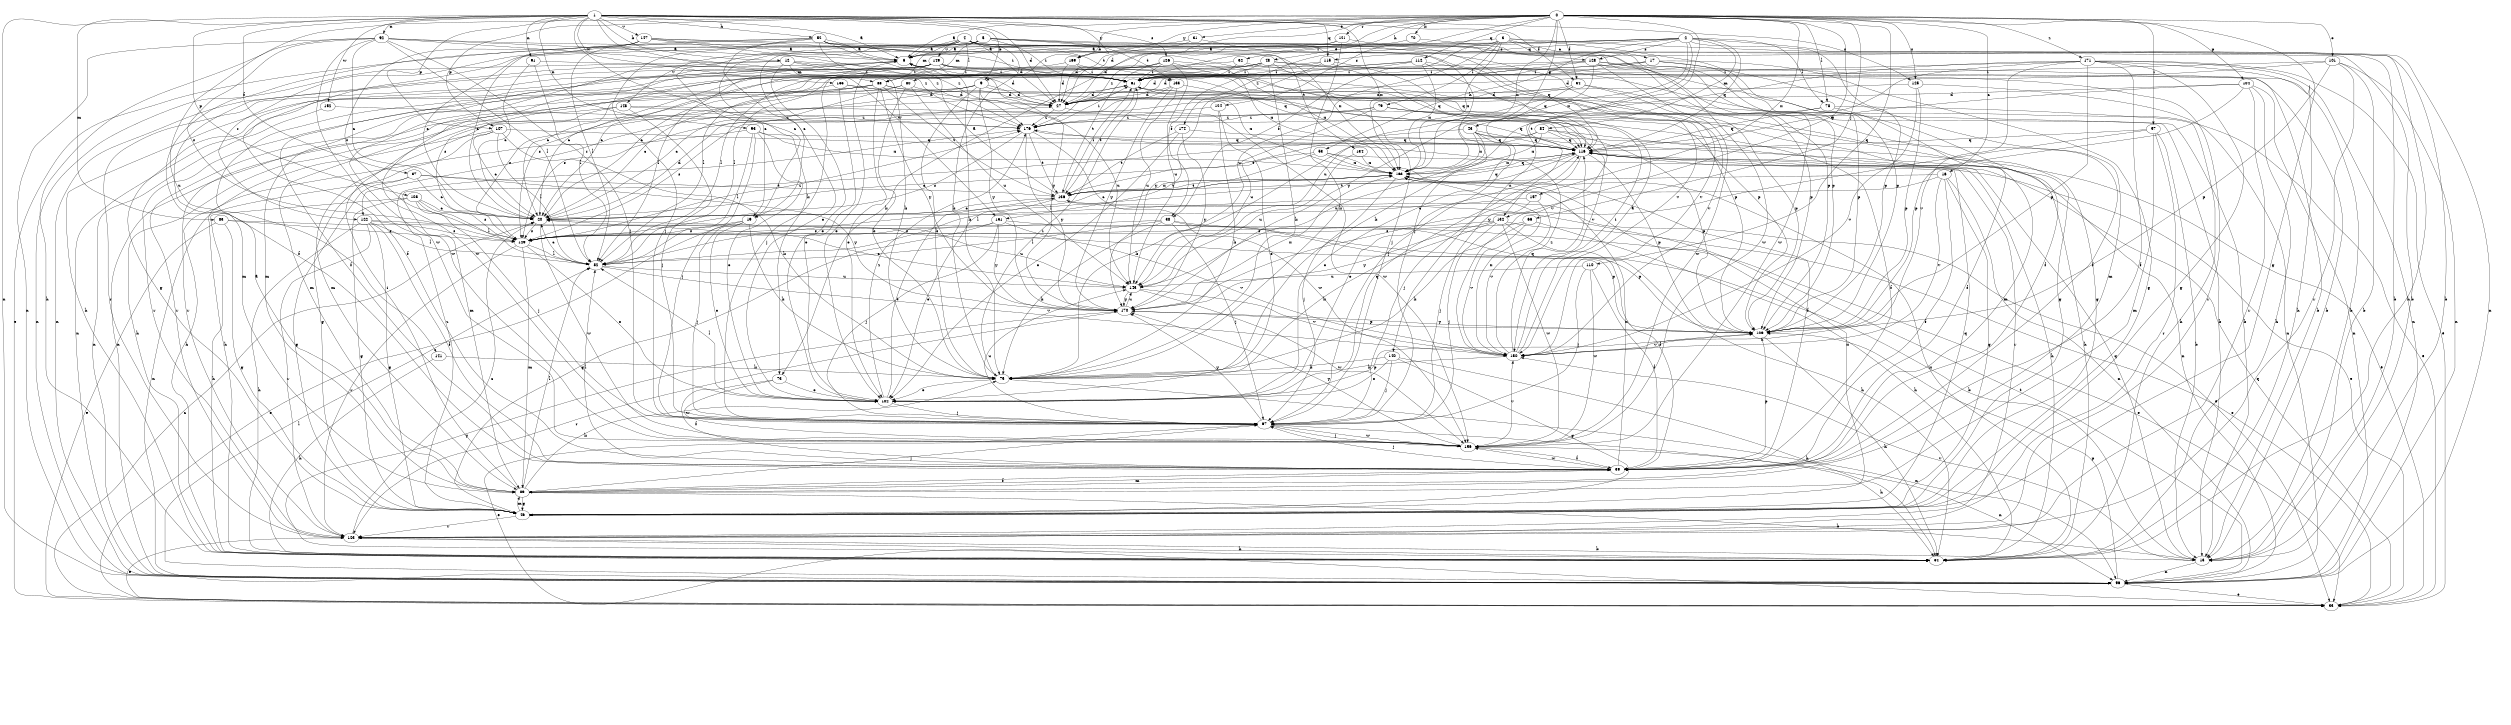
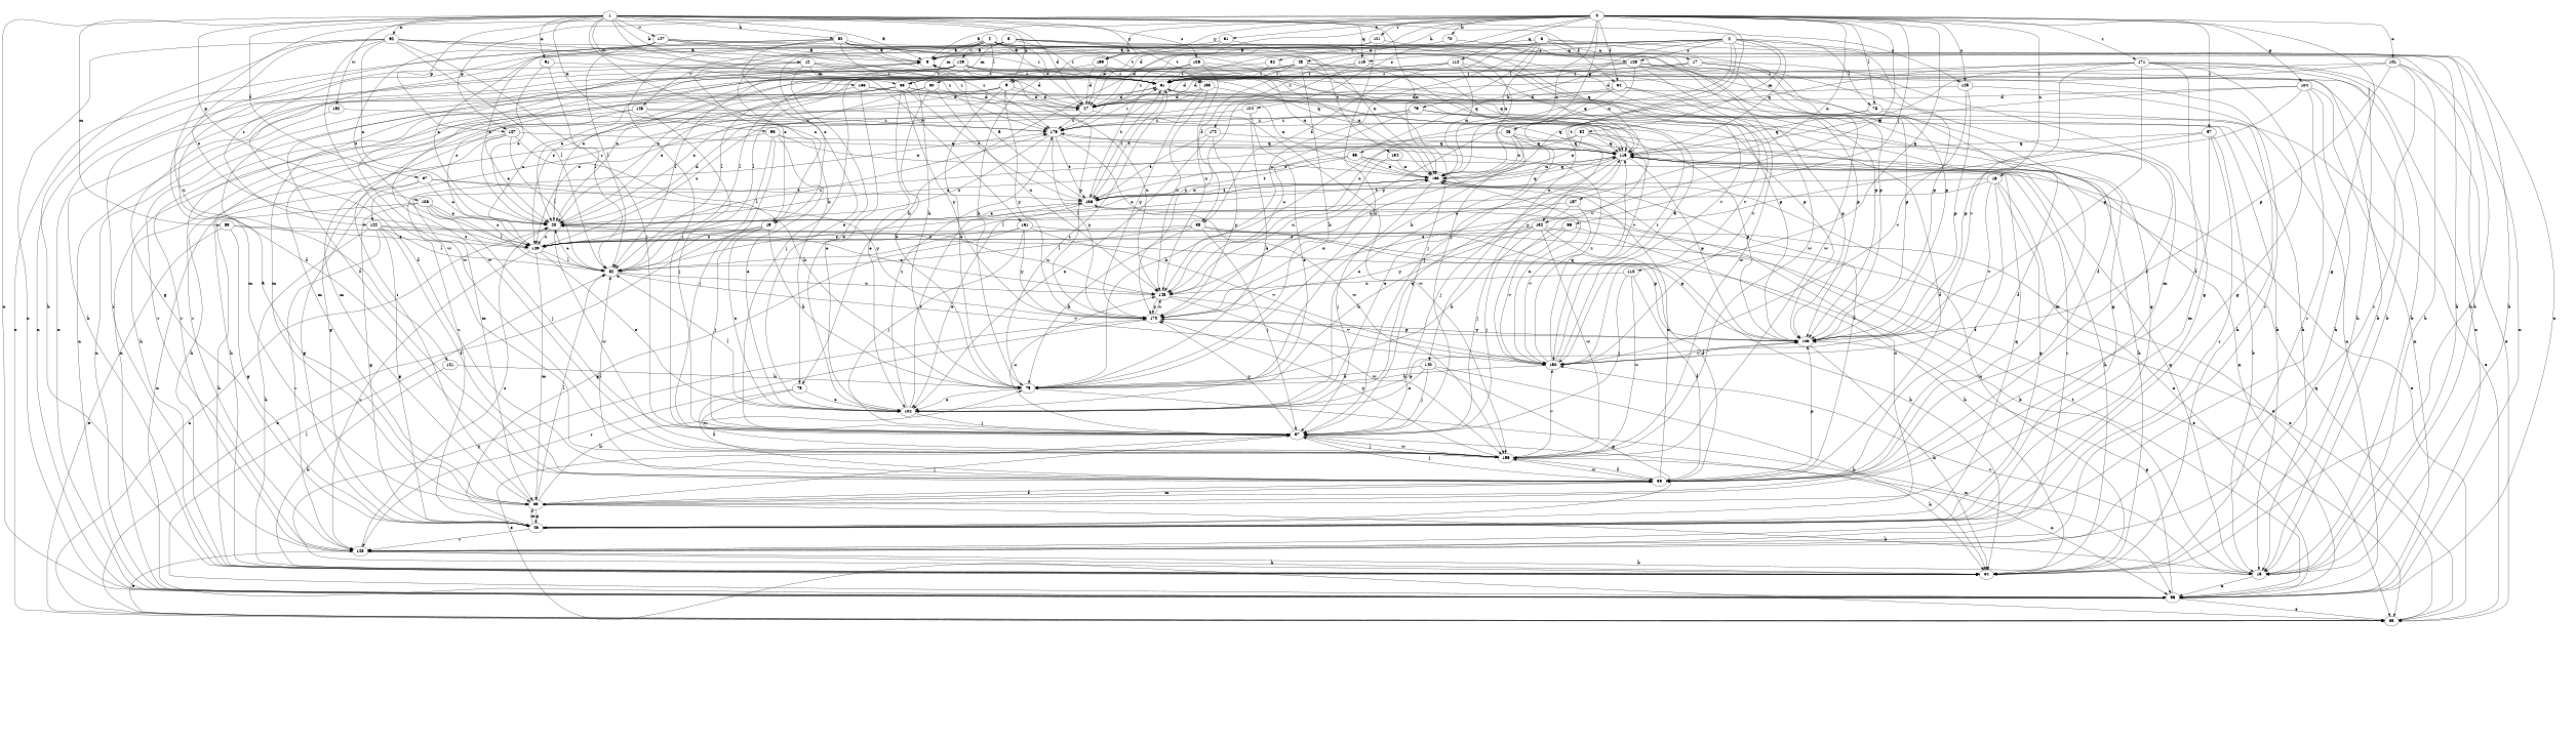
  strict digraph {
    0
    6
    9
    16
    27
    31
    34
    43
    46
    48
    57
    61
    66
    70
    78
    101
    104
    107
    110
    112
    121
    124
    125
    132
    140
    141
    157
    163
    169
    171
    75
    39
    82
    102
    96
    143
    13
    122
    123
    170
    150
    136
    176
    156
    67
    109
    129
    116
    33
    89
    20
    54
    1
    12
    37
    52
    73
    83
    91
    92
    93
    108
    115
    126
    147
    151
    152
    155
    88
    2
    53
    84
    128
    174
    3
    17
    19
    32
    38
    79
    4
    80
    133
    148
    149
    5
    134
    0 -> 6 [label=a]
    0 -> 9 [label=b]
    0 -> 16 [label=c]
    0 -> 27 [label=d]
    0 -> 31 [label=e]
    0 -> 34 [label=f]
    0 -> 43 [label=g]
    0 -> 46 [label=g]
    0 -> 48 [label=h]
    0 -> 57 [label=i]
    0 -> 61 [label=i]
    0 -> 66 [label=j]
    0 -> 70 [label=k]
    0 -> 78 [label=l]
    0 -> 101 [label=o]
    0 -> 104 [label=p]
    0 -> 107 [label=p]
    0 -> 110 [label=q]
    0 -> 112 [label=q]
    0 -> 121 [label=r]
    0 -> 124 [label=s]
    0 -> 125 [label=s]
    0 -> 132 [label=t]
    0 -> 140 [label=u]
    0 -> 141 [label=u]
    0 -> 157 [label=x]
    0 -> 163 [label=x]
    0 -> 169 [label=y]
    0 -> 171 [label=z]
    6 -> 61 [label=i]
-   6 -> 75 [label=k]
    6 -> 39 [label=f]
    6 -> 82 [label=l]
-   6 -> 102 [label=o]
    9 -> 27 [label=d]
    9 -> 75 [label=k]
    9 -> 96 [label=n]
    9 -> 143 [label=u]
    9 -> 13 [label=b]
    9 -> 122 [label=r]
    9 -> 123 [label=r]
    9 -> 170 [label=y]
    16 -> 46 [label=g]
    16 -> 39 [label=f]
    16 -> 82 [label=l]
    16 -> 96 [label=n]
    16 -> 150 [label=v]
    16 -> 136 [label=t]
    27 -> 176 [label=z]
    27 -> 156 [label=w]
    31 -> 6 [label=a]
    31 -> 27 [label=d]
    31 -> 67 [label=j]
    34 -> 27 [label=d]
    34 -> 46 [label=g]
    34 -> 67 [label=j]
    34 -> 109 [label=p]
    34 -> 129 [label=s]
    43 -> 163 [label=x]
    43 -> 102 [label=o]
    43 -> 96 [label=n]
    43 -> 143 [label=u]
    43 -> 136 [label=t]
    43 -> 116 [label=q]
-   43 -> 33 [label=e]
    46 -> 163 [label=x]
    46 -> 123 [label=r]
    46 -> 176 [label=z]
    46 -> 116 [label=q]
    46 -> 89 [label=m]
    48 -> 61 [label=i]
    48 -> 75 [label=k]
    48 -> 82 [label=l]
    48 -> 123 [label=r]
    48 -> 67 [label=j]
    48 -> 129 [label=s]
    48 -> 116 [label=q]
    48 -> 20 [label=c]
    57 -> 13 [label=b]
    57 -> 123 [label=r]
    57 -> 170 [label=y]
    57 -> 116 [label=q]
    57 -> 89 [label=m]
    61 -> 27 [label=d]
    61 -> 46 [label=g]
    61 -> 136 [label=t]
    61 -> 54 [label=h]
    66 -> 75 [label=k]
    66 -> 150 [label=v]
    66 -> 129 [label=s]
    66 -> 54 [label=h]
    70 -> 6 [label=a]
    70 -> 156 [label=w]
    78 -> 39 [label=f]
    78 -> 176 [label=z]
    78 -> 116 [label=q]
    78 -> 33 [label=e]
    101 -> 27 [label=d]
    101 -> 61 [label=i]
    101 -> 96 [label=n]
    101 -> 13 [label=b]
    101 -> 123 [label=r]
    101 -> 109 [label=p]
    104 -> 27 [label=d]
    104 -> 96 [label=n]
    104 -> 123 [label=r]
    104 -> 109 [label=p]
    104 -> 116 [label=q]
    104 -> 54 [label=h]
    107 -> 46 [label=g]
    107 -> 75 [label=k]
    107 -> 82 [label=l]
    107 -> 116 [label=q]
    107 -> 20 [label=c]
    107 -> 54 [label=h]
    110 -> 39 [label=f]
    110 -> 143 [label=u]
    110 -> 156 [label=w]
    110 -> 67 [label=j]
    112 -> 61 [label=i]
    112 -> 163 [label=x]
    112 -> 150 [label=v]
    112 -> 129 [label=s]
    112 -> 116 [label=q]
    112 -> 20 [label=c]
    121 -> 6 [label=a]
    121 -> 27 [label=d]
    121 -> 75 [label=k]
    121 -> 116 [label=q]
    124 -> 75 [label=k]
    124 -> 102 [label=o]
    124 -> 176 [label=z]
    125 -> 27 [label=d]
    125 -> 96 [label=n]
    125 -> 150 [label=v]
    125 -> 109 [label=p]
    132 -> 75 [label=k]
    132 -> 39 [label=f]
    132 -> 170 [label=y]
    132 -> 156 [label=w]
    132 -> 67 [label=j]
    132 -> 129 [label=s]
    132 -> 33 [label=e]
    140 -> 46 [label=g]
    140 -> 75 [label=k]
    140 -> 102 [label=o]
    140 -> 67 [label=j]
    140 -> 54 [label=h]
    141 -> 75 [label=k]
    141 -> 54 [label=h]
    157 -> 150 [label=v]
    157 -> 67 [label=j]
    157 -> 20 [label=c]
    163 -> 136 [label=t]
    163 -> 67 [label=j]
    163 -> 116 [label=q]
    163 -> 20 [label=c]
    169 -> 27 [label=d]
    169 -> 61 [label=i]
    169 -> 163 [label=x]
    169 -> 54 [label=h]
    171 -> 46 [label=g]
    171 -> 61 [label=i]
    171 -> 75 [label=k]
    171 -> 39 [label=f]
    171 -> 96 [label=n]
    171 -> 170 [label=y]
    171 -> 150 [label=v]
    171 -> 109 [label=p]
    171 -> 33 [label=e]
    171 -> 54 [label=h]
    75 -> 61 [label=i]
    75 -> 102 [label=o]
    75 -> 96 [label=n]
    39 -> 163 [label=x]
    39 -> 82 [label=l]
    39 -> 156 [label=w]
    39 -> 67 [label=j]
    39 -> 109 [label=p]
    39 -> 89 [label=m]
    82 -> 143 [label=u]
    82 -> 150 [label=v]
    82 -> 20 [label=c]
    102 -> 82 [label=l]
    102 -> 136 [label=t]
    102 -> 176 [label=z]
    102 -> 67 [label=j]
    102 -> 109 [label=p]
    102 -> 116 [label=q]
    96 -> 82 [label=l]
    96 -> 136 [label=t]
    96 -> 109 [label=p]
    96 -> 33 [label=e]
    143 -> 170 [label=y]
    143 -> 150 [label=v]
    143 -> 156 [label=w]
    143 -> 20 [label=c]
    13 -> 96 [label=n]
    13 -> 150 [label=v]
    13 -> 116 [label=q]
    122 -> 46 [label=g]
    122 -> 39 [label=f]
    122 -> 82 [label=l]
    122 -> 13 [label=b]
    122 -> 123 [label=r]
    122 -> 129 [label=s]
    122 -> 54 [label=h]
    123 -> 13 [label=b]
    123 -> 33 [label=e]
    123 -> 20 [label=c]
    123 -> 54 [label=h]
    170 -> 163 [label=x]
    170 -> 143 [label=u]
    170 -> 123 [label=r]
    170 -> 109 [label=p]
    150 -> 6 [label=a]
    150 -> 61 [label=i]
    150 -> 163 [label=x]
    150 -> 75 [label=k]
    150 -> 176 [label=z]
    150 -> 116 [label=q]
    136 -> 6 [label=a]
    136 -> 61 [label=i]
    136 -> 163 [label=x]
    136 -> 102 [label=o]
    136 -> 116 [label=q]
    136 -> 33 [label=e]
    136 -> 20 [label=c]
    176 -> 61 [label=i]
    176 -> 170 [label=y]
    176 -> 136 [label=t]
    176 -> 156 [label=w]
    176 -> 129 [label=s]
    176 -> 116 [label=q]
    156 -> 39 [label=f]
    156 -> 96 [label=n]
    156 -> 170 [label=y]
    156 -> 150 [label=v]
    156 -> 67 [label=j]
    67 -> 143 [label=u]
    67 -> 170 [label=y]
    67 -> 156 [label=w]
    67 -> 33 [label=e]
    67 -> 54 [label=h]
    109 -> 170 [label=y]
    109 -> 150 [label=v]
    109 -> 54 [label=h]
    129 -> 82 [label=l]
    129 -> 102 [label=o]
    129 -> 123 [label=r]
    129 -> 176 [label=z]
    129 -> 89 [label=m]
    116 -> 163 [label=x]
    116 -> 82 [label=l]
    116 -> 102 [label=o]
    116 -> 123 [label=r]
    116 -> 67 [label=j]
    116 -> 109 [label=p]
    116 -> 54 [label=h]
    33 -> 116 [label=q]
    33 -> 20 [label=c]
    89 -> 6 [label=a]
    89 -> 46 [label=g]
    89 -> 61 [label=i]
    89 -> 75 [label=k]
    89 -> 39 [label=f]
    89 -> 82 [label=l]
    89 -> 13 [label=b]
    89 -> 67 [label=j]
    20 -> 27 [label=d]
    20 -> 143 [label=u]
    20 -> 156 [label=w]
    20 -> 129 [label=s]
    54 -> 163 [label=x]
    54 -> 170 [label=y]
    1 -> 6 [label=a]
    1 -> 9 [label=b]
    1 -> 27 [label=d]
    1 -> 34 [label=f]
    1 -> 107 [label=p]
    1 -> 125 [label=s]
    1 -> 163 [label=x]
    1 -> 169 [label=y]
    1 -> 96 [label=n]
    1 -> 12 [label=b]
    1 -> 37 [label=f]
    1 -> 52 [label=h]
    1 -> 73 [label=k]
    1 -> 83 [label=m]
    1 -> 91 [label=n]
    1 -> 92 [label=n]
    1 -> 93 [label=n]
    1 -> 108 [label=p]
    1 -> 115 [label=q]
    1 -> 126 [label=s]
    1 -> 147 [label=v]
    1 -> 151 [label=w]
    1 -> 152 [label=w]
    1 -> 155 [label=w]
    12 -> 27 [label=d]
    12 -> 61 [label=i]
    12 -> 102 [label=o]
    12 -> 96 [label=n]
    12 -> 156 [label=w]
    12 -> 116 [label=q]
    12 -> 88 [label=m]
    37 -> 46 [label=g]
    37 -> 96 [label=n]
    37 -> 170 [label=y]
    37 -> 136 [label=t]
    37 -> 20 [label=c]
    52 -> 6 [label=a]
    52 -> 61 [label=i]
    52 -> 75 [label=k]
    52 -> 39 [label=f]
    52 -> 102 [label=o]
    52 -> 13 [label=b]
    52 -> 176 [label=z]
    52 -> 67 [label=j]
    52 -> 109 [label=p]
    52 -> 20 [label=c]
    73 -> 39 [label=f]
    73 -> 102 [label=o]
    73 -> 156 [label=w]
    83 -> 46 [label=g]
    83 -> 109 [label=p]
    83 -> 129 [label=s]
    83 -> 33 [label=e]
    91 -> 61 [label=i]
    91 -> 82 [label=l]
    91 -> 20 [label=c]
    92 -> 6 [label=a]
    92 -> 82 [label=l]
    92 -> 96 [label=n]
    92 -> 13 [label=b]
    92 -> 176 [label=z]
    92 -> 156 [label=w]
    92 -> 67 [label=j]
    92 -> 129 [label=s]
    92 -> 20 [label=c]
    92 -> 54 [label=h]
    93 -> 163 [label=x]
    93 -> 82 [label=l]
    93 -> 102 [label=o]
    93 -> 67 [label=j]
    93 -> 116 [label=q]
    93 -> 54 [label=h]
    108 -> 46 [label=g]
    108 -> 82 [label=l]
    108 -> 67 [label=j]
    108 -> 129 [label=s]
    108 -> 20 [label=c]
    108 -> 54 [label=h]
    115 -> 61 [label=i]
    115 -> 13 [label=b]
    115 -> 170 [label=y]
    115 -> 116 [label=q]
    115 -> 89 [label=m]
    126 -> 61 [label=i]
    126 -> 143 [label=u]
    126 -> 150 [label=v]
    126 -> 136 [label=t]
    126 -> 109 [label=p]
    126 -> 89 [label=m]
    126 -> 20 [label=c]
    147 -> 6 [label=a]
    147 -> 163 [label=x]
    147 -> 82 [label=l]
    147 -> 150 [label=v]
    147 -> 176 [label=z]
    147 -> 129 [label=s]
    147 -> 20 [label=c]
    151 -> 46 [label=g]
    151 -> 170 [label=y]
    151 -> 150 [label=v]
    151 -> 67 [label=j]
    151 -> 129 [label=s]
    151 -> 54 [label=h]
    152 -> 96 [label=n]
    152 -> 176 [label=z]
    155 -> 27 [label=d]
    155 -> 163 [label=x]
    155 -> 102 [label=o]
    155 -> 20 [label=c]
    88 -> 27 [label=d]
    88 -> 102 [label=o]
    88 -> 13 [label=b]
    88 -> 123 [label=r]
    88 -> 170 [label=y]
    88 -> 136 [label=t]
    88 -> 129 [label=s]
    88 -> 89 [label=m]
    2 -> 78 [label=l]
    2 -> 132 [label=t]
    2 -> 163 [label=x]
    2 -> 96 [label=n]
    2 -> 176 [label=z]
    2 -> 109 [label=p]
    2 -> 116 [label=q]
    2 -> 73 [label=k]
    2 -> 115 [label=q]
    2 -> 53 [label=h]
    2 -> 84 [label=m]
    2 -> 128 [label=s]
    2 -> 174 [label=z]
    53 -> 163 [label=x]
    53 -> 39 [label=f]
-   53 -> 151 [label=t]
+   53 -> 136 [label=t]
    53 -> 33 [label=e]
    53 -> 20 [label=c]
    84 -> 163 [label=x]
    84 -> 75 [label=k]
    84 -> 109 [label=p]
    84 -> 116 [label=q]
    84 -> 89 [label=m]
    84 -> 54 [label=h]
    128 -> 27 [label=d]
    128 -> 61 [label=i]
    128 -> 39 [label=f]
    128 -> 82 [label=l]
    128 -> 143 [label=u]
    128 -> 13 [label=b]
    128 -> 156 [label=w]
    128 -> 109 [label=p]
    174 -> 102 [label=o]
    174 -> 170 [label=y]
    174 -> 136 [label=t]
    174 -> 116 [label=q]
    3 -> 163 [label=x]
    3 -> 143 [label=u]
    3 -> 156 [label=w]
    3 -> 109 [label=p]
    3 -> 54 [label=h]
    3 -> 17 [label=c]
    3 -> 19 [label=c]
    3 -> 32 [label=e]
    3 -> 38 [label=f]
    3 -> 79 [label=l]
    17 -> 27 [label=d]
    17 -> 46 [label=g]
    17 -> 61 [label=i]
    17 -> 82 [label=l]
    17 -> 109 [label=p]
    17 -> 89 [label=m]
    19 -> 75 [label=k]
    19 -> 102 [label=o]
    19 -> 67 [label=j]
    19 -> 129 [label=s]
    19 -> 33 [label=e]
    32 -> 61 [label=i]
    32 -> 39 [label=f]
    32 -> 20 [label=c]
    38 -> 75 [label=k]
    38 -> 82 [label=l]
    38 -> 67 [label=j]
    38 -> 109 [label=p]
    38 -> 129 [label=s]
    38 -> 33 [label=e]
    79 -> 39 [label=f]
    79 -> 143 [label=u]
    79 -> 176 [label=z]
    79 -> 129 [label=s]
    79 -> 89 [label=m]
    4 -> 6 [label=a]
    4 -> 27 [label=d]
    4 -> 75 [label=k]
    4 -> 13 [label=b]
    4 -> 109 [label=p]
    4 -> 33 [label=e]
    4 -> 88 [label=m]
    4 -> 19 [label=c]
    4 -> 38 [label=f]
    4 -> 80 [label=l]
    4 -> 133 [label=t]
    4 -> 148 [label=v]
    4 -> 149 [label=v]
    80 -> 27 [label=d]
    80 -> 75 [label=k]
    80 -> 143 [label=u]
    80 -> 123 [label=r]
    80 -> 20 [label=c]
    133 -> 27 [label=d]
    133 -> 143 [label=u]
    133 -> 170 [label=y]
    133 -> 150 [label=v]
    133 -> 89 [label=m]
    148 -> 96 [label=n]
    148 -> 176 [label=z]
    148 -> 67 [label=j]
    148 -> 116 [label=q]
    148 -> 54 [label=h]
    149 -> 46 [label=g]
    149 -> 61 [label=i]
    149 -> 163 [label=x]
    149 -> 96 [label=n]
    149 -> 13 [label=b]
    149 -> 123 [label=r]
    149 -> 170 [label=y]
    149 -> 156 [label=w]
    149 -> 67 [label=j]
    149 -> 109 [label=p]
    5 -> 6 [label=a]
    5 -> 61 [label=i]
    5 -> 39 [label=f]
    5 -> 122 [label=r]
    5 -> 150 [label=v]
    5 -> 88 [label=m]
    5 -> 128 [label=s]
    5 -> 19 [label=c]
    5 -> 133 [label=t]
    5 -> 134 [label=t]
    134 -> 163 [label=x]
    134 -> 143 [label=u]
  }
